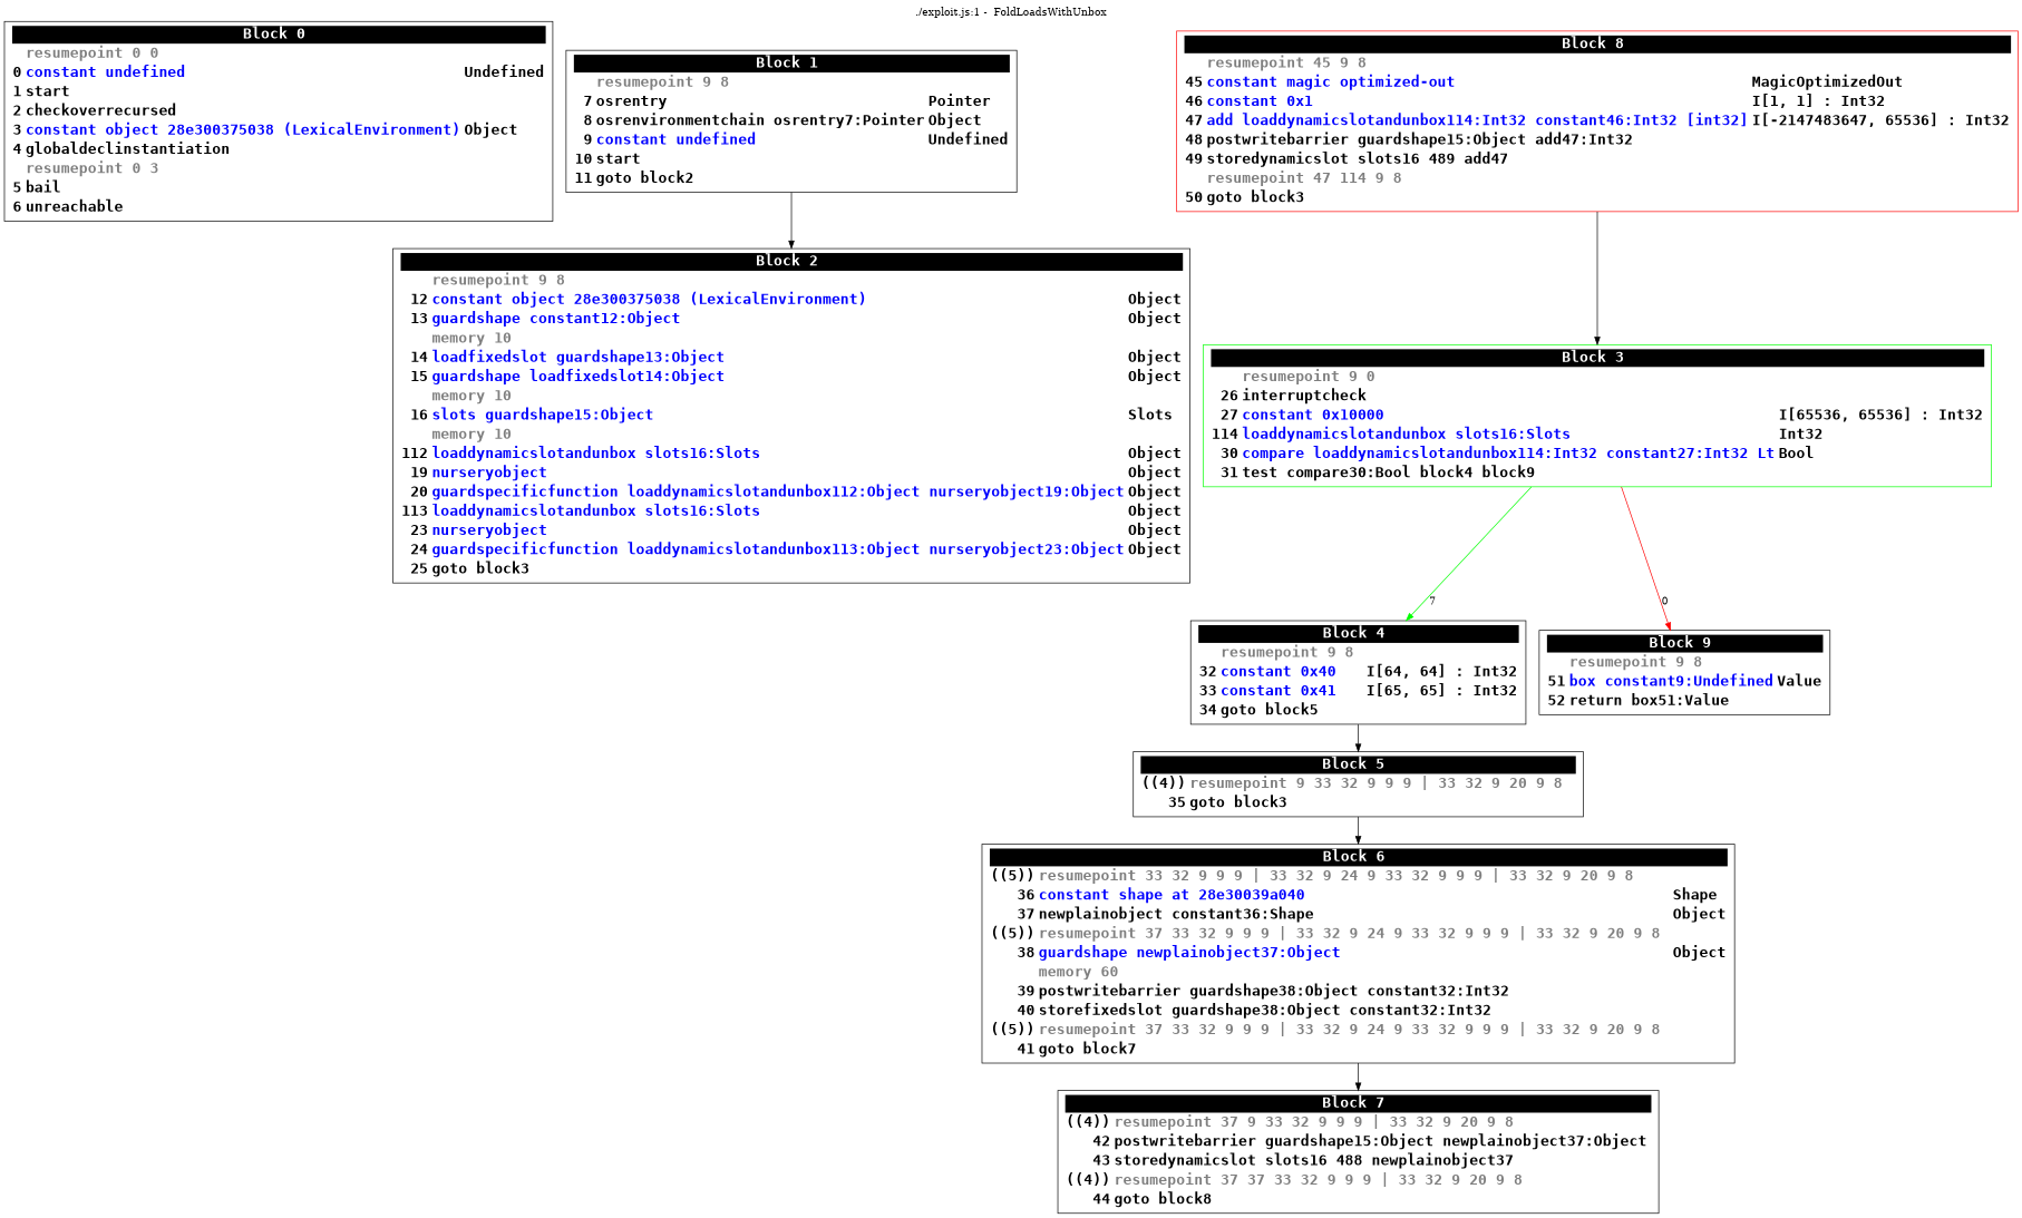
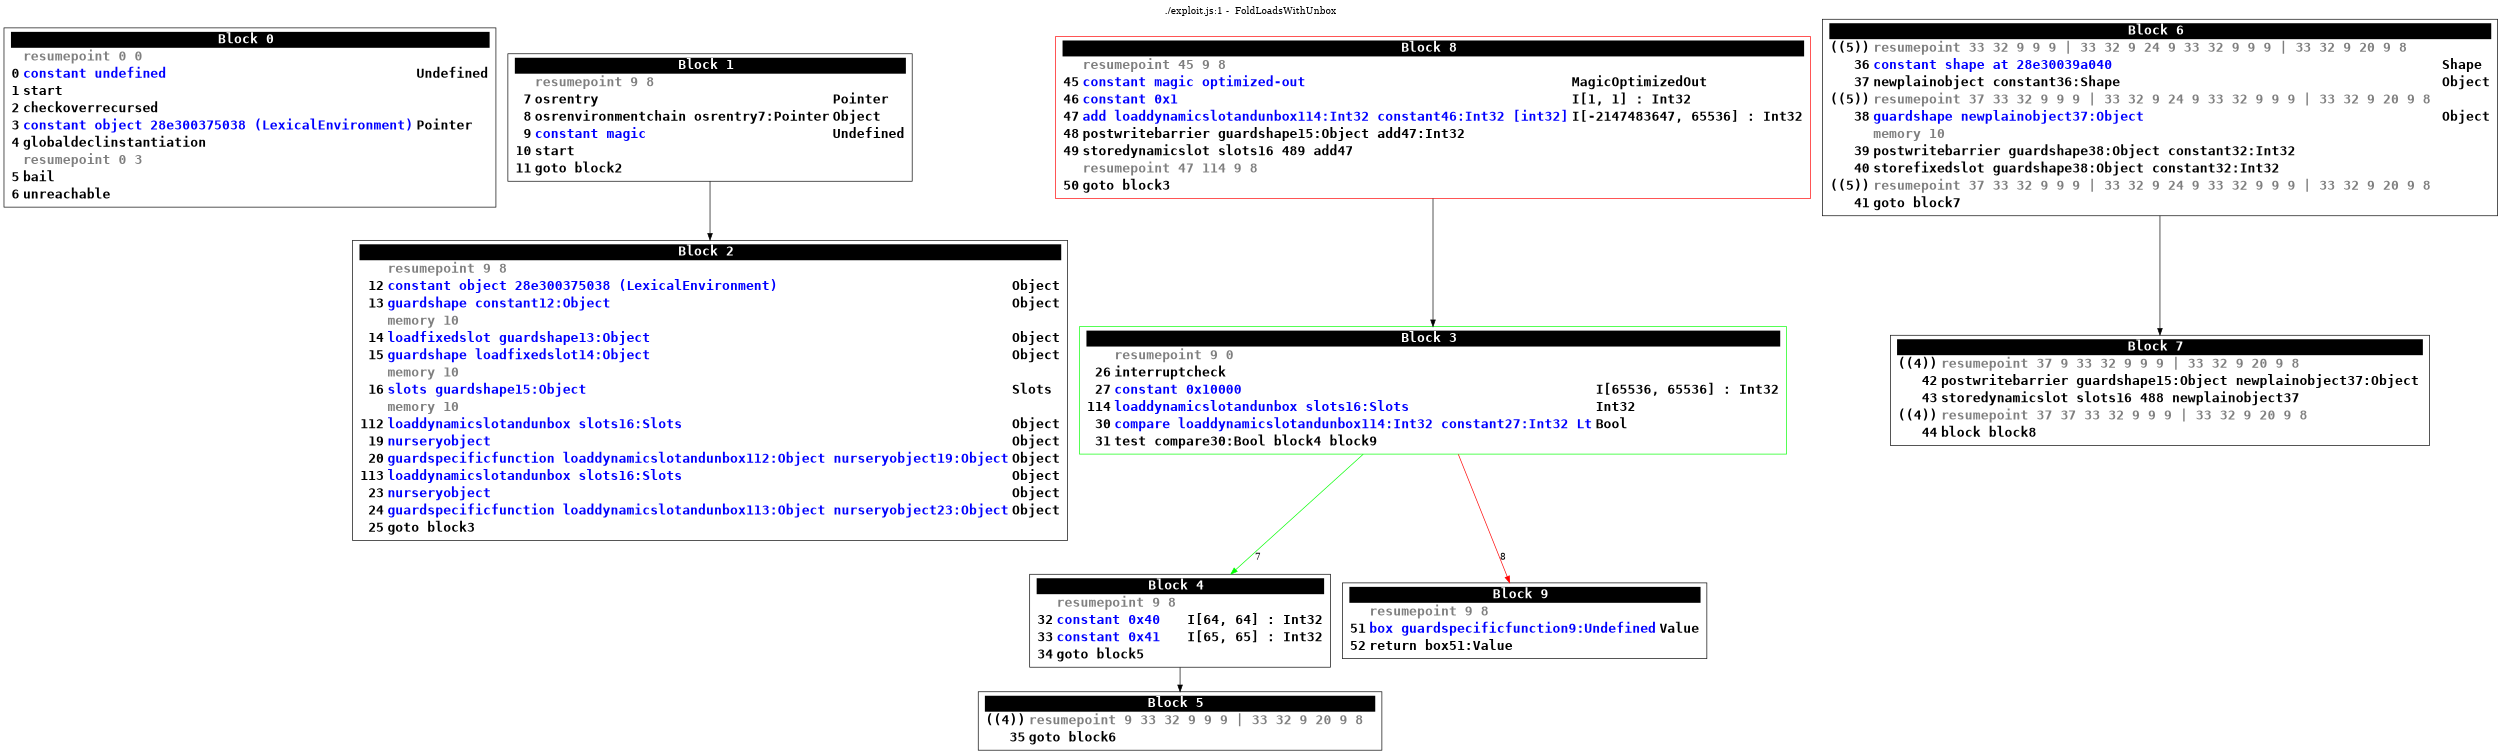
  digraph {
    label="./exploit.js:1 -  FoldLoadsWithUnbox"
    labelfontsize=30
    labelloc=t
    rankdir=TB
    splines=true
    node [fontname="Consolas Bold" fontsize=20 shape=box]
-   n1 [label=<<table border="0" cellborder="0" cellpadding="1"><tr><td align="center" bgcolor="black" colspan="3"><font color="white">Block 0 </font></td></tr><tr><td align="left"></td><td align="left"><font color="grey50">resumepoint 0 0 </font></td><td></td></tr><tr><td align="right" port="i0">0</td><td align="left"><font color="blue">constant undefined</font></td><td align="left">Undefined</td></tr><tr><td align="right" port="i1">1</td><td align="left">start</td></tr><tr><td align="right" port="i2">2</td><td align="left">checkoverrecursed</td></tr><tr><td align="right" port="i3">3</td><td align="left"><font color="blue">constant object 28e300375038 (LexicalEnvironment)</font></td><td align="left">Object</td></tr><tr><td align="right" port="i4">4</td><td align="left">globaldeclinstantiation</td></tr><tr><td align="left"></td><td align="left"><font color="grey50">resumepoint 0 3 </font></td><td></td></tr><tr><td align="right" port="i5">5</td><td align="left">bail</td></tr><tr><td align="right" port="i6">6</td><td align="left">unreachable</td></tr></table>>]
-   n2 [label=<<table border="0" cellborder="0" cellpadding="1"><tr><td align="center" bgcolor="black" colspan="3"><font color="white">Block 1 </font></td></tr><tr><td align="left"></td><td align="left"><font color="grey50">resumepoint 9 8 </font></td><td></td></tr><tr><td align="right" port="i7">7</td><td align="left">osrentry</td><td align="left">Pointer</td></tr><tr><td align="right" port="i8">8</td><td align="left">osrenvironmentchain osrentry7:Pointer</td><td align="left">Object</td></tr><tr><td align="right" port="i9">9</td><td align="left"><font color="blue">constant undefined</font></td><td align="left">Undefined</td></tr><tr><td align="right" port="i10">10</td><td align="left">start</td></tr><tr><td align="right" port="i11">11</td><td align="left">goto block2</td></tr></table>>]
+   n1 [label=<<table border="0" cellborder="0" cellpadding="1"><tr><td align="center" bgcolor="black" colspan="3"><font color="white">Block 0 </font></td></tr><tr><td align="left"></td><td align="left"><font color="grey50">resumepoint 0 0 </font></td><td></td></tr><tr><td align="right" port="i0">0</td><td align="left"><font color="blue">constant undefined</font></td><td align="left">Undefined</td></tr><tr><td align="right" port="i1">1</td><td align="left">start</td></tr><tr><td align="right" port="i2">2</td><td align="left">checkoverrecursed</td></tr><tr><td align="right" port="i3">3</td><td align="left"><font color="blue">constant object 28e300375038 (LexicalEnvironment)</font></td><td align="left">Pointer</td></tr><tr><td align="right" port="i4">4</td><td align="left">globaldeclinstantiation</td></tr><tr><td align="left"></td><td align="left"><font color="grey50">resumepoint 0 3 </font></td><td></td></tr><tr><td align="right" port="i5">5</td><td align="left">bail</td></tr><tr><td align="right" port="i6">6</td><td align="left">unreachable</td></tr></table>>]
+   n2 [label=<<table border="0" cellborder="0" cellpadding="1"><tr><td align="center" bgcolor="black" colspan="3"><font color="white">Block 1 </font></td></tr><tr><td align="left"></td><td align="left"><font color="grey50">resumepoint 9 8 </font></td><td></td></tr><tr><td align="right" port="i7">7</td><td align="left">osrentry</td><td align="left">Pointer</td></tr><tr><td align="right" port="i8">8</td><td align="left">osrenvironmentchain osrentry7:Pointer</td><td align="left">Object</td></tr><tr><td align="right" port="i9">9</td><td align="left"><font color="blue">constant magic</font></td><td align="left">Undefined</td></tr><tr><td align="right" port="i10">10</td><td align="left">start</td></tr><tr><td align="right" port="i11">11</td><td align="left">goto block2</td></tr></table>>]
    n3 [label=<<table border="0" cellborder="0" cellpadding="1"><tr><td align="center" bgcolor="black" colspan="3"><font color="white">Block 2 </font></td></tr><tr><td align="left"></td><td align="left"><font color="grey50">resumepoint 9 8 </font></td><td></td></tr><tr><td align="right" port="i12">12</td><td align="left"><font color="blue">constant object 28e300375038 (LexicalEnvironment)</font></td><td align="left">Object</td></tr><tr><td align="right" port="i13">13</td><td align="left"><font color="blue">guardshape constant12:Object</font></td><td align="left">Object</td></tr><tr><td align="left"></td><td align="left"><font color="grey50">memory 10 </font></td><td></td></tr><tr><td align="right" port="i14">14</td><td align="left"><font color="blue">loadfixedslot guardshape13:Object</font></td><td align="left">Object</td></tr><tr><td align="right" port="i15">15</td><td align="left"><font color="blue">guardshape loadfixedslot14:Object</font></td><td align="left">Object</td></tr><tr><td align="left"></td><td align="left"><font color="grey50">memory 10 </font></td><td></td></tr><tr><td align="right" port="i16">16</td><td align="left"><font color="blue">slots guardshape15:Object</font></td><td align="left">Slots</td></tr><tr><td align="left"></td><td align="left"><font color="grey50">memory 10 </font></td><td></td></tr><tr><td align="right" port="i112">112</td><td align="left"><font color="blue">loaddynamicslotandunbox slots16:Slots</font></td><td align="left">Object</td></tr><tr><td align="right" port="i19">19</td><td align="left"><font color="blue">nurseryobject</font></td><td align="left">Object</td></tr><tr><td align="right" port="i20">20</td><td align="left"><font color="blue">guardspecificfunction loaddynamicslotandunbox112:Object nurseryobject19:Object</font></td><td align="left">Object</td></tr><tr><td align="right" port="i113">113</td><td align="left"><font color="blue">loaddynamicslotandunbox slots16:Slots</font></td><td align="left">Object</td></tr><tr><td align="right" port="i23">23</td><td align="left"><font color="blue">nurseryobject</font></td><td align="left">Object</td></tr><tr><td align="right" port="i24">24</td><td align="left"><font color="blue">guardspecificfunction loaddynamicslotandunbox113:Object nurseryobject23:Object</font></td><td align="left">Object</td></tr><tr><td align="right" port="i25">25</td><td align="left">goto block3</td></tr></table>>]
    n4 [color=green label=<<table border="0" cellborder="0" cellpadding="1"><tr><td align="center" bgcolor="black" colspan="3"><font color="white">Block 3 </font></td></tr><tr><td align="left"></td><td align="left"><font color="grey50">resumepoint 9 0 </font></td><td></td></tr><tr><td align="right" port="i26">26</td><td align="left">interruptcheck</td></tr><tr><td align="right" port="i27">27</td><td align="left"><font color="blue">constant 0x10000</font></td><td align="left">I[65536, 65536] : Int32</td></tr><tr><td align="right" port="i114">114</td><td align="left"><font color="blue">loaddynamicslotandunbox slots16:Slots</font></td><td align="left">Int32</td></tr><tr><td align="right" port="i30">30</td><td align="left"><font color="blue">compare loaddynamicslotandunbox114:Int32 constant27:Int32 Lt</font></td><td align="left">Bool</td></tr><tr><td align="right" port="i31">31</td><td align="left">test compare30:Bool block4 block9</td></tr></table>>]
    n5 [label=<<table border="0" cellborder="0" cellpadding="1"><tr><td align="center" bgcolor="black" colspan="3"><font color="white">Block 4 </font></td></tr><tr><td align="left"></td><td align="left"><font color="grey50">resumepoint 9 8 </font></td><td></td></tr><tr><td align="right" port="i32">32</td><td align="left"><font color="blue">constant 0x40</font></td><td align="left">I[64, 64] : Int32</td></tr><tr><td align="right" port="i33">33</td><td align="left"><font color="blue">constant 0x41</font></td><td align="left">I[65, 65] : Int32</td></tr><tr><td align="right" port="i34">34</td><td align="left">goto block5</td></tr></table>>]
-   n6 [label=<<table border="0" cellborder="0" cellpadding="1"><tr><td align="center" bgcolor="black" colspan="3"><font color="white">Block 9 </font></td></tr><tr><td align="left"></td><td align="left"><font color="grey50">resumepoint 9 8 </font></td><td></td></tr><tr><td align="right" port="i51">51</td><td align="left"><font color="blue">box constant9:Undefined</font></td><td align="left">Value</td></tr><tr><td align="right" port="i52">52</td><td align="left">return box51:Value</td></tr></table>>]
-   n7 [label=<<table border="0" cellborder="0" cellpadding="1"><tr><td align="center" bgcolor="black" colspan="3"><font color="white">Block 5 </font></td></tr><tr><td align="left">&#40;&#40;4&#41;&#41;</td><td align="left"><font color="grey50">resumepoint 9 33 32 9 9 9 | 33 32 9 20 9 8 </font></td><td></td></tr><tr><td align="right" port="i35">35</td><td align="left">goto block3</td></tr></table>>]
-   n8 [label=<<table border="0" cellborder="0" cellpadding="1"><tr><td align="center" bgcolor="black" colspan="3"><font color="white">Block 6 </font></td></tr><tr><td align="left">&#40;&#40;5&#41;&#41;</td><td align="left"><font color="grey50">resumepoint 33 32 9 9 9 | 33 32 9 24 9 33 32 9 9 9 | 33 32 9 20 9 8 </font></td><td></td></tr><tr><td align="right" port="i36">36</td><td align="left"><font color="blue">constant shape at 28e30039a040</font></td><td align="left">Shape</td></tr><tr><td align="right" port="i37">37</td><td align="left">newplainobject constant36:Shape</td><td align="left">Object</td></tr><tr><td align="left">&#40;&#40;5&#41;&#41;</td><td align="left"><font color="grey50">resumepoint 37 33 32 9 9 9 | 33 32 9 24 9 33 32 9 9 9 | 33 32 9 20 9 8 </font></td><td></td></tr><tr><td align="right" port="i38">38</td><td align="left"><font color="blue">guardshape newplainobject37:Object</font></td><td align="left">Object</td></tr><tr><td align="left"></td><td align="left"><font color="grey50">memory 60 </font></td><td></td></tr><tr><td align="right" port="i39">39</td><td align="left">postwritebarrier guardshape38:Object constant32:Int32</td></tr><tr><td align="right" port="i40">40</td><td align="left">storefixedslot guardshape38:Object constant32:Int32</td></tr><tr><td align="left">&#40;&#40;5&#41;&#41;</td><td align="left"><font color="grey50">resumepoint 37 33 32 9 9 9 | 33 32 9 24 9 33 32 9 9 9 | 33 32 9 20 9 8 </font></td><td></td></tr><tr><td align="right" port="i41">41</td><td align="left">goto block7</td></tr></table>>]
-   n9 [label=<<table border="0" cellborder="0" cellpadding="1"><tr><td align="center" bgcolor="black" colspan="3"><font color="white">Block 7 </font></td></tr><tr><td align="left">&#40;&#40;4&#41;&#41;</td><td align="left"><font color="grey50">resumepoint 37 9 33 32 9 9 9 | 33 32 9 20 9 8 </font></td><td></td></tr><tr><td align="right" port="i42">42</td><td align="left">postwritebarrier guardshape15:Object newplainobject37:Object</td></tr><tr><td align="right" port="i43">43</td><td align="left">storedynamicslot slots16 488 newplainobject37</td></tr><tr><td align="left">&#40;&#40;4&#41;&#41;</td><td align="left"><font color="grey50">resumepoint 37 37 33 32 9 9 9 | 33 32 9 20 9 8 </font></td><td></td></tr><tr><td align="right" port="i44">44</td><td align="left">goto block8</td></tr></table>>]
+   n6 [label=<<table border="0" cellborder="0" cellpadding="1"><tr><td align="center" bgcolor="black" colspan="3"><font color="white">Block 9 </font></td></tr><tr><td align="left"></td><td align="left"><font color="grey50">resumepoint 9 8 </font></td><td></td></tr><tr><td align="right" port="i51">51</td><td align="left"><font color="blue">box guardspecificfunction9:Undefined</font></td><td align="left">Value</td></tr><tr><td align="right" port="i52">52</td><td align="left">return box51:Value</td></tr></table>>]
+   n7 [label=<<table border="0" cellborder="0" cellpadding="1"><tr><td align="center" bgcolor="black" colspan="3"><font color="white">Block 5 </font></td></tr><tr><td align="left">&#40;&#40;4&#41;&#41;</td><td align="left"><font color="grey50">resumepoint 9 33 32 9 9 9 | 33 32 9 20 9 8 </font></td><td></td></tr><tr><td align="right" port="i35">35</td><td align="left">goto block6</td></tr></table>>]
+   n8 [label=<<table border="0" cellborder="0" cellpadding="1"><tr><td align="center" bgcolor="black" colspan="3"><font color="white">Block 6 </font></td></tr><tr><td align="left">&#40;&#40;5&#41;&#41;</td><td align="left"><font color="grey50">resumepoint 33 32 9 9 9 | 33 32 9 24 9 33 32 9 9 9 | 33 32 9 20 9 8 </font></td><td></td></tr><tr><td align="right" port="i36">36</td><td align="left"><font color="blue">constant shape at 28e30039a040</font></td><td align="left">Shape</td></tr><tr><td align="right" port="i37">37</td><td align="left">newplainobject constant36:Shape</td><td align="left">Object</td></tr><tr><td align="left">&#40;&#40;5&#41;&#41;</td><td align="left"><font color="grey50">resumepoint 37 33 32 9 9 9 | 33 32 9 24 9 33 32 9 9 9 | 33 32 9 20 9 8 </font></td><td></td></tr><tr><td align="right" port="i38">38</td><td align="left"><font color="blue">guardshape newplainobject37:Object</font></td><td align="left">Object</td></tr><tr><td align="left"></td><td align="left"><font color="grey50">memory 10 </font></td><td></td></tr><tr><td align="right" port="i39">39</td><td align="left">postwritebarrier guardshape38:Object constant32:Int32</td></tr><tr><td align="right" port="i40">40</td><td align="left">storefixedslot guardshape38:Object constant32:Int32</td></tr><tr><td align="left">&#40;&#40;5&#41;&#41;</td><td align="left"><font color="grey50">resumepoint 37 33 32 9 9 9 | 33 32 9 24 9 33 32 9 9 9 | 33 32 9 20 9 8 </font></td><td></td></tr><tr><td align="right" port="i41">41</td><td align="left">goto block7</td></tr></table>>]
+   n9 [label=<<table border="0" cellborder="0" cellpadding="1"><tr><td align="center" bgcolor="black" colspan="3"><font color="white">Block 7 </font></td></tr><tr><td align="left">&#40;&#40;4&#41;&#41;</td><td align="left"><font color="grey50">resumepoint 37 9 33 32 9 9 9 | 33 32 9 20 9 8 </font></td><td></td></tr><tr><td align="right" port="i42">42</td><td align="left">postwritebarrier guardshape15:Object newplainobject37:Object</td></tr><tr><td align="right" port="i43">43</td><td align="left">storedynamicslot slots16 488 newplainobject37</td></tr><tr><td align="left">&#40;&#40;4&#41;&#41;</td><td align="left"><font color="grey50">resumepoint 37 37 33 32 9 9 9 | 33 32 9 20 9 8 </font></td><td></td></tr><tr><td align="right" port="i44">44</td><td align="left">block block8</td></tr></table>>]
    n10 [color=red label=<<table border="0" cellborder="0" cellpadding="1"><tr><td align="center" bgcolor="black" colspan="3"><font color="white">Block 8 </font></td></tr><tr><td align="left"></td><td align="left"><font color="grey50">resumepoint 45 9 8 </font></td><td></td></tr><tr><td align="right" port="i45">45</td><td align="left"><font color="blue">constant magic optimized-out</font></td><td align="left">MagicOptimizedOut</td></tr><tr><td align="right" port="i46">46</td><td align="left"><font color="blue">constant 0x1</font></td><td align="left">I[1, 1] : Int32</td></tr><tr><td align="right" port="i47">47</td><td align="left"><font color="blue">add loaddynamicslotandunbox114:Int32 constant46:Int32 [int32]</font></td><td align="left">I[-2147483647, 65536] : Int32</td></tr><tr><td align="right" port="i48">48</td><td align="left">postwritebarrier guardshape15:Object add47:Int32</td></tr><tr><td align="right" port="i49">49</td><td align="left">storedynamicslot slots16 489 add47</td></tr><tr><td align="left"></td><td align="left"><font color="grey50">resumepoint 47 114 9 8 </font></td><td></td></tr><tr><td align="right" port="i50">50</td><td align="left">goto block3</td></tr></table>>]
    n2 -> n3
    n4 -> n5 [color=green label=7]
-   n4 -> n6 [color=red label=0]
+   n4 -> n6 [color=red label=8]
    n5 -> n7
-   n7 -> n8
    n8 -> n9
    n10 -> n4
  }
